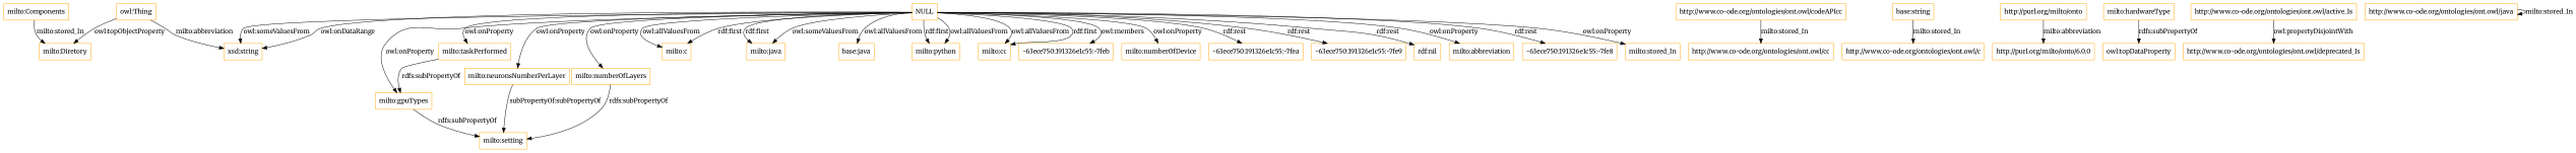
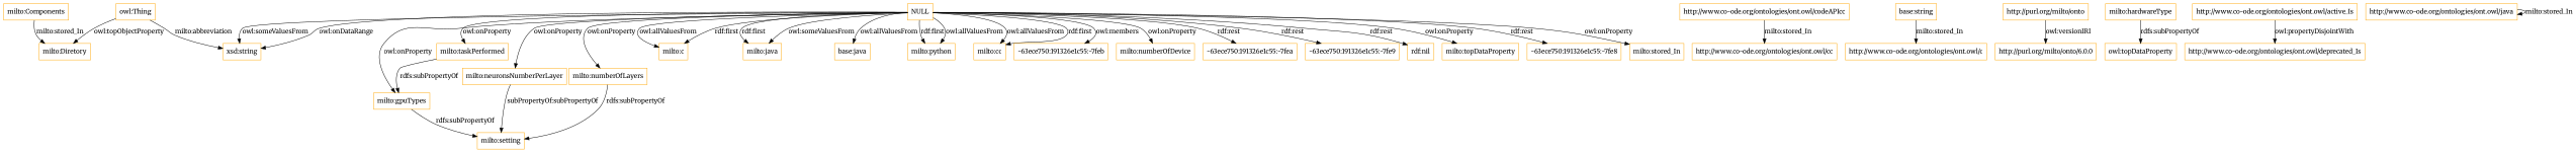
  digraph {
    fontname=Merriweather
    rankdir=TB
    node [color=orange fontname=Merriweather shape=rectangle]
    edge [fontname=Merriweather]
    "milto:Components"
    "milto:Diretory"
    "milto:gpuTypes"
    "milto:setting"
    "milto:neuronsNumberPerLayer"
    "http://www.co-ode.org/ontologies/ont.owl/codeAPIcc"
    "http://www.co-ode.org/ontologies/ont.owl/cc"
    n8 [label="base:string"]
    "http://www.co-ode.org/ontologies/ont.owl/c"
    "http://purl.org/milto/onto"
    "http://purl.org/milto/onto/6.0.0"
    "milto:hardwareType"
    "owl:topDataProperty"
    "http://www.co-ode.org/ontologies/ont.owl/active_Is"
    "http://www.co-ode.org/ontologies/ont.owl/deprecated_Is"
    "http://www.co-ode.org/ontologies/ont.owl/java"
    NULL
    "milto:c"
    "milto:java"
    "base:java"
    "milto:python"
    "milto:cc"
    "xsd:string"
    "-63ece750:191326e1c55:-7feb"
    "milto:taskPerformed"
    "milto:numberOfDevice"
    "milto:numberOfLayers"
    "-63ece750:191326e1c55:-7fea"
    "-63ece750:191326e1c55:-7fe9"
    "rdf:nil"
-   "milto:abbreviation"
+   "milto:abbreviation" [label="milto:topDataProperty"]
    "-63ece750:191326e1c55:-7fe8"
    "milto:stored_In"
    "owl:Thing"
    "milto:Components" -> "milto:Diretory" [label="milto:stored_In"]
    "milto:gpuTypes" -> "milto:setting" [label="rdfs:subPropertyOf"]
    "milto:neuronsNumberPerLayer" -> "milto:setting" [label="subPropertyOf:subPropertyOf"]
    "http://www.co-ode.org/ontologies/ont.owl/codeAPIcc" -> "http://www.co-ode.org/ontologies/ont.owl/cc" [label="milto:stored_In"]
    n8 -> "http://www.co-ode.org/ontologies/ont.owl/c" [label="milto:stored_In"]
-   "http://purl.org/milto/onto" -> "http://purl.org/milto/onto/6.0.0" [label="milto:abbreviation"]
+   "http://purl.org/milto/onto" -> "http://purl.org/milto/onto/6.0.0" [label="owl:versionIRI"]
    "milto:hardwareType" -> "owl:topDataProperty" [label="rdfs:subPropertyOf"]
    "http://www.co-ode.org/ontologies/ont.owl/active_Is" -> "http://www.co-ode.org/ontologies/ont.owl/deprecated_Is" [label="owl:propertyDisjointWith"]
    "http://www.co-ode.org/ontologies/ont.owl/java" -> "http://www.co-ode.org/ontologies/ont.owl/java" [label="milto:stored_In"]
    NULL -> "milto:gpuTypes" [label="owl:onProperty"]
    NULL -> "milto:neuronsNumberPerLayer" [label="owl:onProperty"]
    NULL -> "milto:c" [label="owl:allValuesFrom"]
    NULL -> "milto:c" [label="rdf:first"]
    NULL -> "milto:java" [label="rdf:first"]
    NULL -> "milto:java" [label="owl:someValuesFrom"]
    NULL -> "base:java" [label="owl:allValuesFrom"]
    NULL -> "milto:python" [label="rdf:first"]
    NULL -> "milto:python" [label="owl:allValuesFrom"]
    NULL -> "milto:cc" [label="owl:allValuesFrom"]
    NULL -> "milto:cc" [label="rdf:first"]
    NULL -> "xsd:string" [label="owl:someValuesFrom"]
    NULL -> "xsd:string" [label="owl:onDataRange"]
    NULL -> "-63ece750:191326e1c55:-7feb" [label="owl:members"]
    NULL -> "milto:taskPerformed" [label="owl:onProperty"]
    NULL -> "milto:numberOfDevice" [label="owl:onProperty"]
    NULL -> "milto:numberOfLayers" [label="owl:onProperty"]
    NULL -> "-63ece750:191326e1c55:-7fea" [label="rdf:rest"]
    NULL -> "-63ece750:191326e1c55:-7fe9" [label="rdf:rest"]
    NULL -> "rdf:nil" [label="rdf:rest"]
    NULL -> "milto:abbreviation" [label="owl:onProperty"]
    NULL -> "-63ece750:191326e1c55:-7fe8" [label="rdf:rest"]
    NULL -> "milto:stored_In" [label="owl:onProperty"]
    "milto:taskPerformed" -> "milto:gpuTypes" [label="rdfs:subPropertyOf"]
    "milto:numberOfLayers" -> "milto:setting" [label="rdfs:subPropertyOf"]
    "owl:Thing" -> "milto:Diretory" [label="owl:topObjectProperty"]
    "owl:Thing" -> "xsd:string" [label="milto:abbreviation"]
  }
